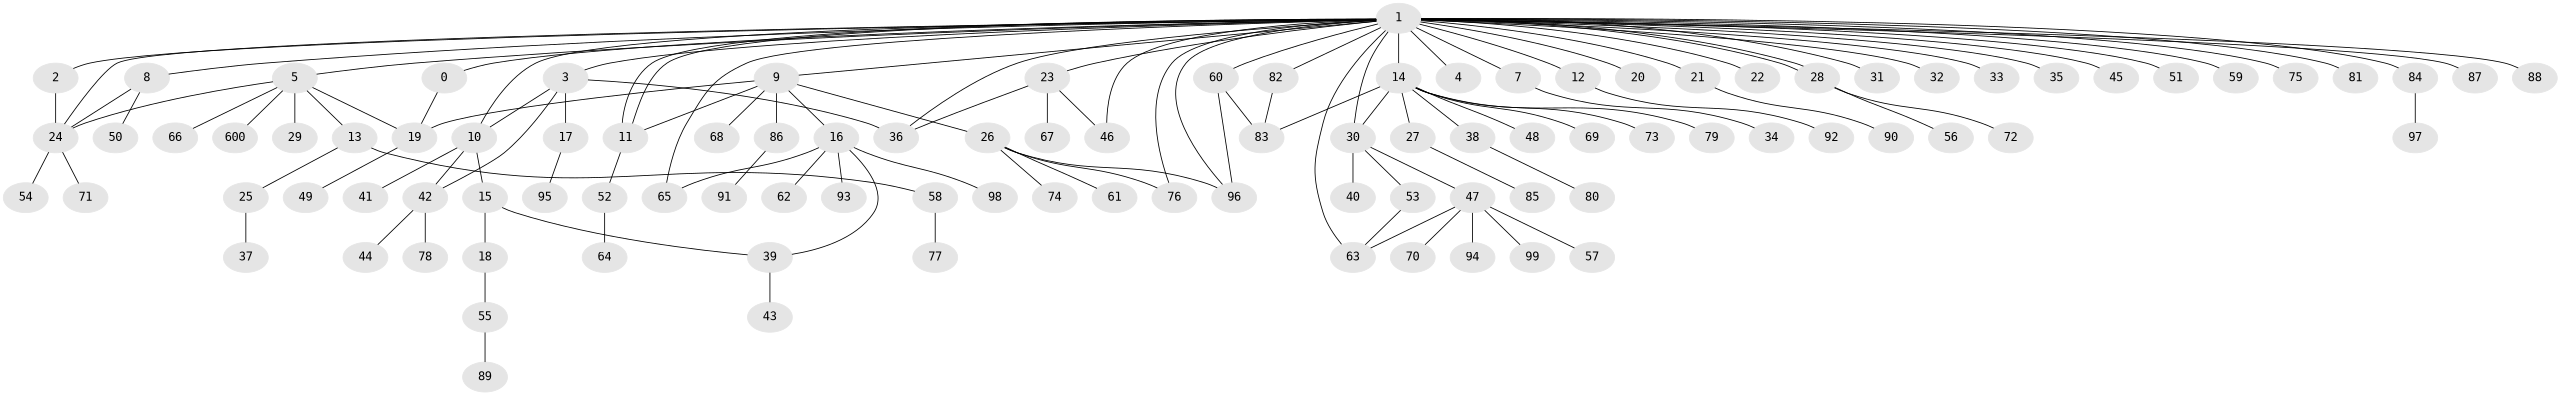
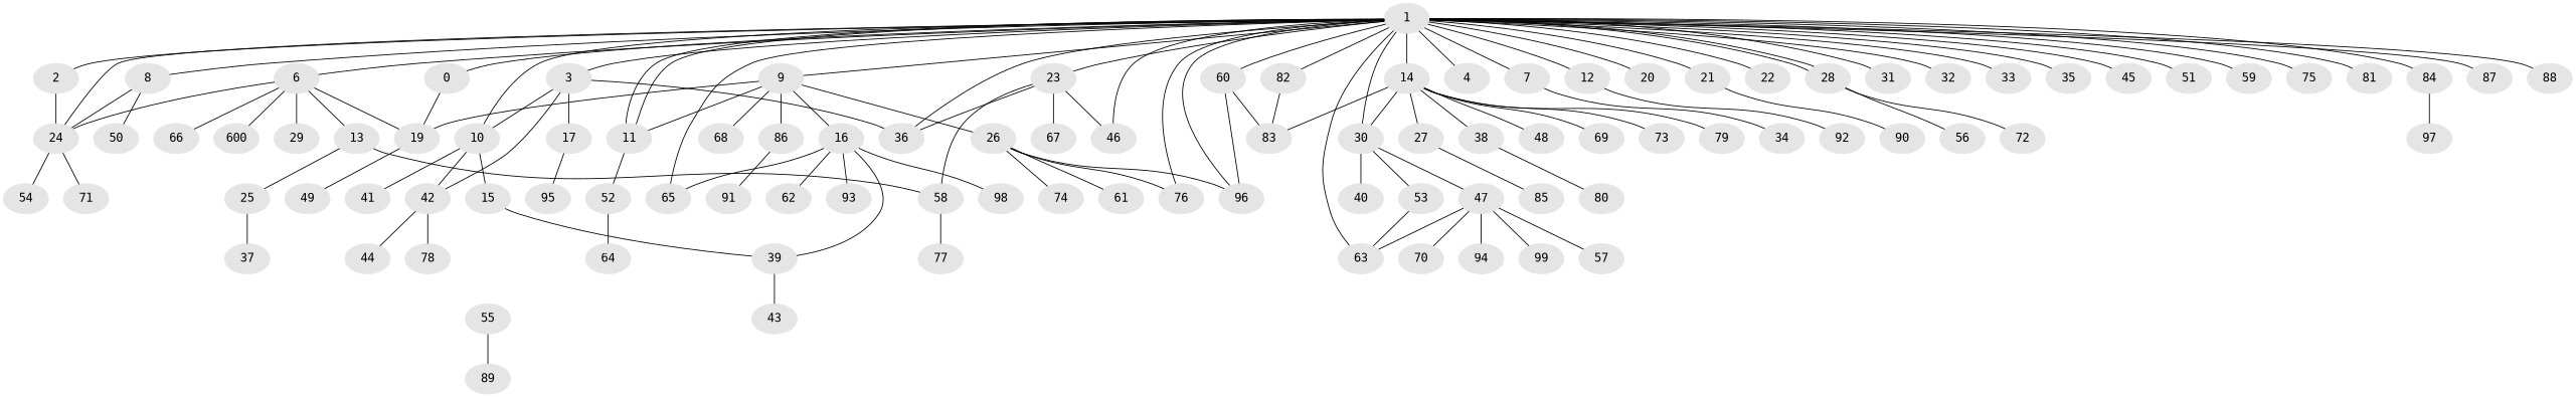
  graph {
    fontname="DejaVu Sans Mono"
    node [color=gray90 fontname="DejaVu Sans Mono" style=filled]
    edge [fontname="DejaVu Sans Mono"]
    1
    2
    3
    4
    n5 [label=0]
-   6 [label=5]
+   6
    7
    8
    9
    10
    11
    12
    14
    20
    21
    22
    23
    24
    28
    30
    31
    32
    33
    35
    36
    45
    46
    51
    59
    60
    63
    65
    75
    76
    81
    82
    84
    87
    88
    96
    17
    42
    19
    13
    29
    66
    n47 [label=600]
    34
    50
    16
    26
    68
    86
    15
    41
    52
    92
    27
    38
    48
    69
    73
    79
    83
    90
    58
    67
    54
    71
    56
    72
    40
    47
    53
    97
    95
    44
    78
    49
    25
    39
    62
    93
    98
    61
    74
    91
-   18
    64
    37
    77
    85
    80
    55
    43
    89
    57
    70
    94
    99
    1 -- 2
    1 -- 3
    1 -- 4
    1 -- n5
    1 -- 6
    1 -- 7
    1 -- 8
    1 -- 9
    1 -- 10
    1 -- 11
    1 -- 11
    1 -- 12
    1 -- 14
    1 -- 20
    1 -- 21
    1 -- 22
    1 -- 23
    1 -- 24
    1 -- 28
    1 -- 28
    1 -- 30
    1 -- 31
    1 -- 32
    1 -- 33
    1 -- 35
    1 -- 36
    1 -- 45
    1 -- 46
    1 -- 51
    1 -- 59
    1 -- 60
    1 -- 63
    1 -- 65
    1 -- 75
    1 -- 76
    1 -- 81
    1 -- 82
    1 -- 84
    1 -- 87
    1 -- 88
    1 -- 96
    2 -- 24
    3 -- 10
    3 -- 36
    3 -- 17
    3 -- 42
    n5 -- 19
    6 -- 24
    6 -- 19
    6 -- 13
    6 -- 29
    6 -- 66
    6 -- n47
    7 -- 34
    8 -- 24
    8 -- 50
    9 -- 11
    9 -- 19
    9 -- 16
    9 -- 26
    9 -- 68
    9 -- 86
    10 -- 42
    10 -- 15
    10 -- 41
    11 -- 52
    12 -- 92
    14 -- 30
    14 -- 27
    14 -- 38
    14 -- 48
    14 -- 69
    14 -- 73
    14 -- 79
    14 -- 83
    21 -- 90
    23 -- 36
    23 -- 46
+   23 -- 58
    23 -- 67
    24 -- 54
    24 -- 71
    28 -- 56
    28 -- 72
    30 -- 40
    30 -- 47
    30 -- 53
    60 -- 96
    60 -- 83
    82 -- 83
    84 -- 97
    17 -- 95
    42 -- 44
    42 -- 78
    19 -- 49
    13 -- 58
    13 -- 25
    16 -- 65
    16 -- 39
    16 -- 62
    16 -- 93
    16 -- 98
    26 -- 76
    26 -- 96
    26 -- 61
    26 -- 74
    86 -- 91
    15 -- 39
-   15 -- 18
    52 -- 64
    27 -- 85
    38 -- 80
    58 -- 77
    47 -- 63
    47 -- 57
    47 -- 70
    47 -- 94
    47 -- 99
    53 -- 63
    25 -- 37
    39 -- 43
-   18 -- 55
    55 -- 89
  }
